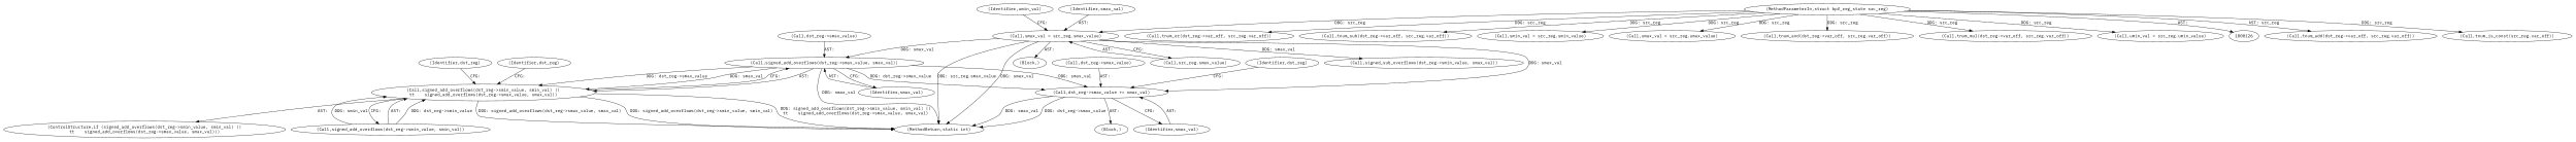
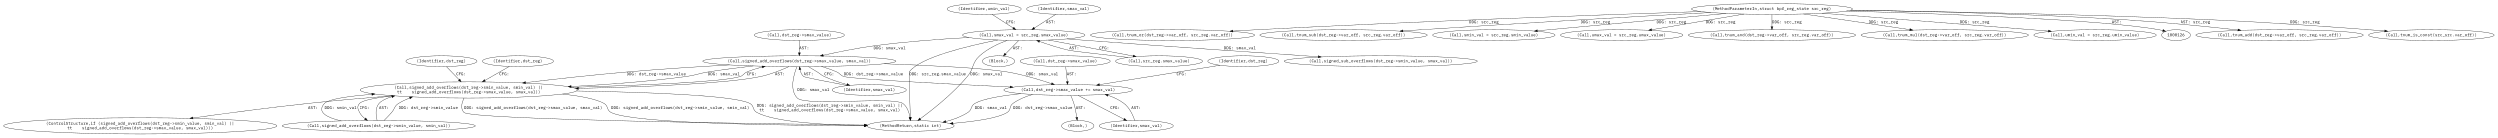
  digraph {
    fontname="IBM Plex Mono"
    node [fontname="IBM Plex Mono"]
    edge [fontname="IBM Plex Mono"]
    n1 [label="(Call,signed_add_overflows(dst_reg->smax_value, smax_val))"]
    n2 [label="(Call,signed_add_overflows(dst_reg->smin_value, smin_val) ||\n\t\t    signed_add_overflows(dst_reg->smax_value, smax_val))"]
    n3 [label="(Call,dst_reg->smax_value += smax_val)"]
    n4 [label="(MethodReturn,static int)"]
    n5 [label="(Identifier,smax_val)"]
    n6 [label="(ControlStructure,if (signed_add_overflows(dst_reg->smin_value, smin_val) ||\n\t\t    signed_add_overflows(dst_reg->smax_value, smax_val)))"]
    n7 [label="(Call,signed_add_overflows(dst_reg->smin_value, smin_val))"]
    n8 [label="(Identifier,smax_val)"]
    n9 [label="(Block,)"]
    n10 [label="(Call,smax_val = src_reg.smax_value)"]
    n11 [label="(Block,)"]
    n12 [label="(Call,src_reg.smax_value)"]
    n13 [label="(Call,signed_sub_overflows(dst_reg->smin_value, smax_val))"]
    n14 [label="(MethodParameterIn,struct bpf_reg_state src_reg)"]
    n15 [label="(Call,tnum_add(dst_reg->var_off, src_reg.var_off))"]
-   n16 [label="(Call,tnum_is_const(src_reg.var_off))"]
+   n16 [label="(Call,tnum_is_const(src_src.var_off))"]
    n17 [label="(Call,tnum_or(dst_reg->var_off, src_reg.var_off))"]
    n18 [label="(Call,tnum_sub(dst_reg->var_off, src_reg.var_off))"]
    n19 [label="(Call,smin_val = src_reg.smin_value)"]
    n20 [label="(Call,umax_val = src_reg.umax_value)"]
    n21 [label="(Call,tnum_and(dst_reg->var_off, src_reg.var_off))"]
    n22 [label="(Call,tnum_mul(dst_reg->var_off, src_reg.var_off))"]
    n23 [label="(Call,umin_val = src_reg.umin_value)"]
    1000126
    n25 [label="(Identifier,dst_reg)"]
    n26 [label="(Call,dst_reg->smax_value)"]
    n27 [label="(Identifier,dst_reg)"]
    n28 [label="(Identifier,umin_val)"]
    n29 [label="(Identifier,smax_val)"]
    n30 [label="(Call,dst_reg->smax_value)"]
    n31 [label="(Identifier,dst_reg)"]
    n1 -> n2 [label="AST: "]
    n1 -> n2 [label="DDG: dst_reg->smax_value"]
    n1 -> n2 [label="DDG: smax_val"]
    n1 -> n3 [label="DDG: smax_val"]
    n1 -> n3 [label="DDG: dst_reg->smax_value"]
    n1 -> n4 [label="DDG: smax_val"]
    n1 -> n5 [label="CFG: "]
    n2 -> n1 [label="CFG: "]
    n2 -> n4 [label="DDG: signed_add_overflows(dst_reg->smin_value, smin_val)"]
    n2 -> n4 [label="DDG: signed_add_overflows(dst_reg->smin_value, smin_val) ||\n\t\t    signed_add_overflows(dst_reg->smax_value, smax_val)"]
    n2 -> n4 [label="DDG: signed_add_overflows(dst_reg->smax_value, smax_val)"]
    n2 -> n6 [label="AST: "]
    n2 -> n7 [label="CFG: "]
    n3 -> n4 [label="DDG: smax_val"]
    n3 -> n4 [label="DDG: dst_reg->smax_value"]
    n3 -> n8 [label="CFG: "]
    n3 -> n9 [label="AST: "]
    n5 -> n1 [label="AST: "]
    n7 -> n2 [label="AST: "]
    n7 -> n2 [label="DDG: dst_reg->smin_value"]
    n7 -> n2 [label="DDG: smin_val"]
    n8 -> n3 [label="AST: "]
    n10 -> n1 [label="DDG: smax_val"]
-   n10 -> n3 [label="DDG: smax_val"]
    n10 -> n4 [label="DDG: smax_val"]
    n10 -> n4 [label="DDG: src_reg.smax_value"]
    n10 -> n11 [label="AST: "]
    n10 -> n12 [label="CFG: "]
    n10 -> n13 [label="DDG: smax_val"]
    n12 -> n10 [label="AST: "]
-   n14 -> n10 [label="DDG: src_reg"]
    n14 -> n15 [label="AST: src_reg"]
    n14 -> n16 [label="DDG: src_reg"]
    n14 -> n17 [label="DDG: src_reg"]
    n14 -> n18 [label="DDG: src_reg"]
    n14 -> n19 [label="DDG: src_reg"]
    n14 -> n20 [label="DDG: src_reg"]
    n14 -> n21 [label="DDG: src_reg"]
    n14 -> n22 [label="DDG: src_reg"]
    n14 -> n23 [label="DDG: src_reg"]
    n14 -> 1000126 [label="AST: "]
    n25 -> n2 [label="CFG: "]
    n26 -> n3 [label="AST: "]
    n27 -> n2 [label="CFG: "]
    n28 -> n10 [label="CFG: "]
    n29 -> n10 [label="AST: "]
    n30 -> n1 [label="AST: "]
    n31 -> n3 [label="CFG: "]
  }
